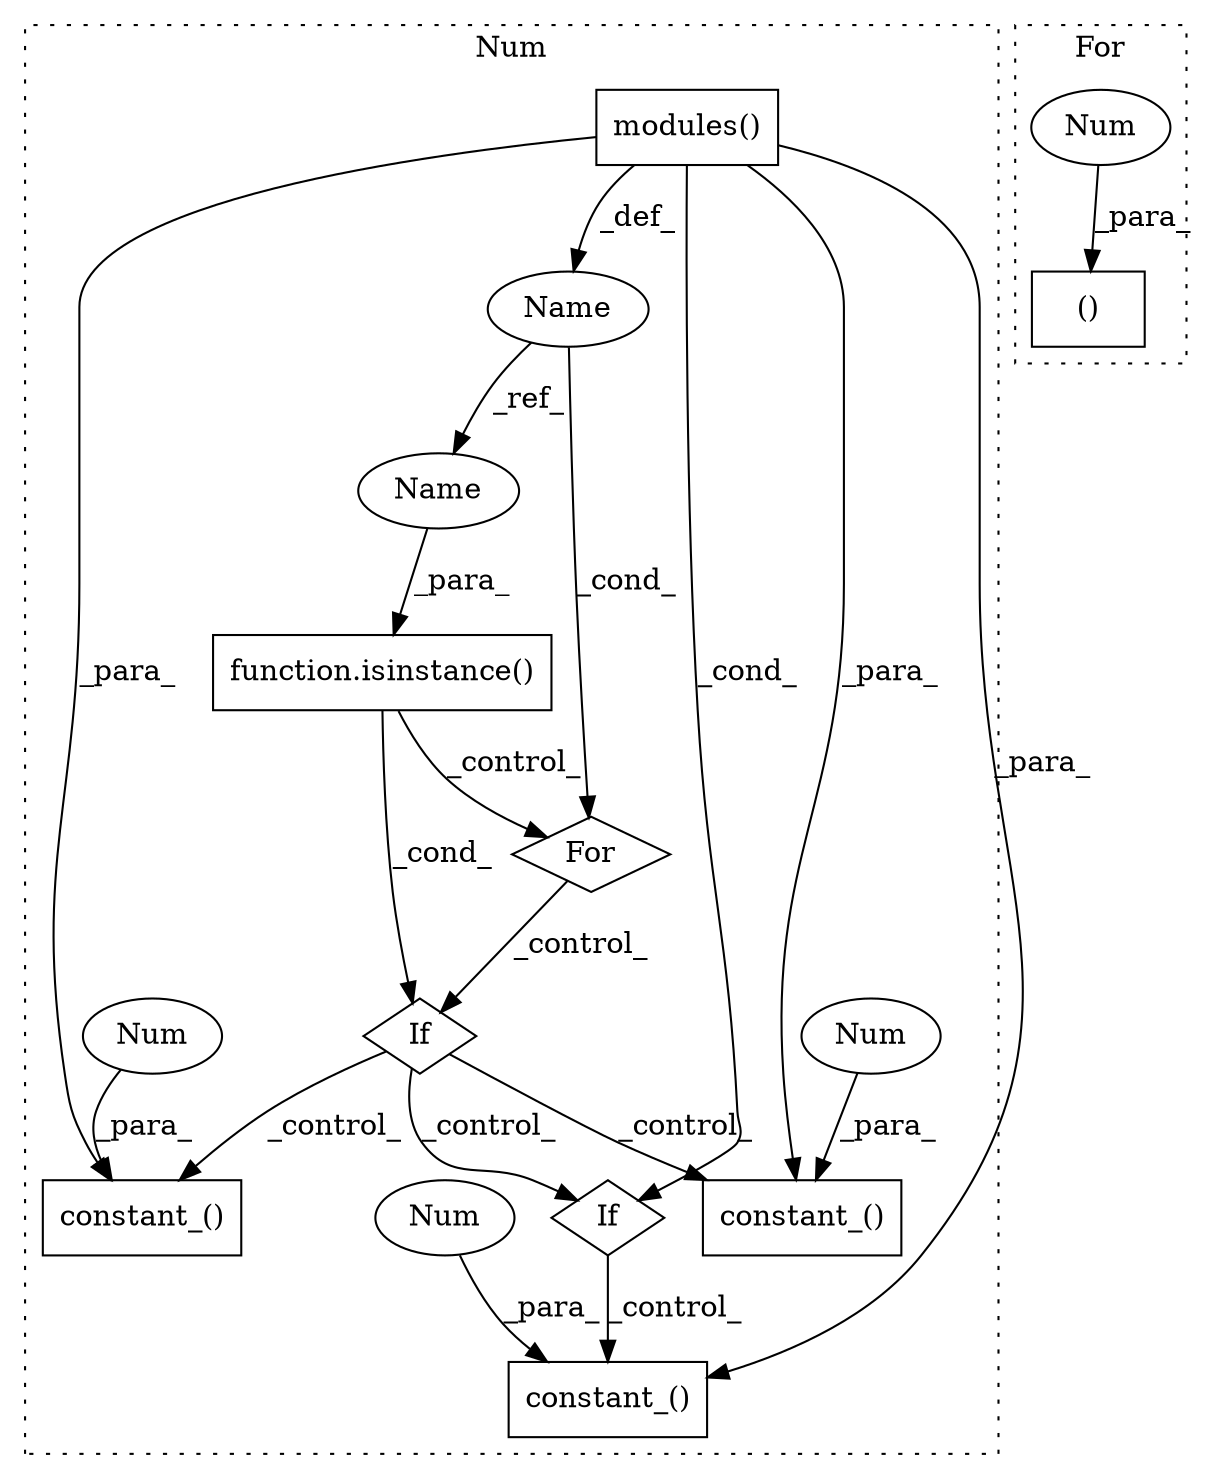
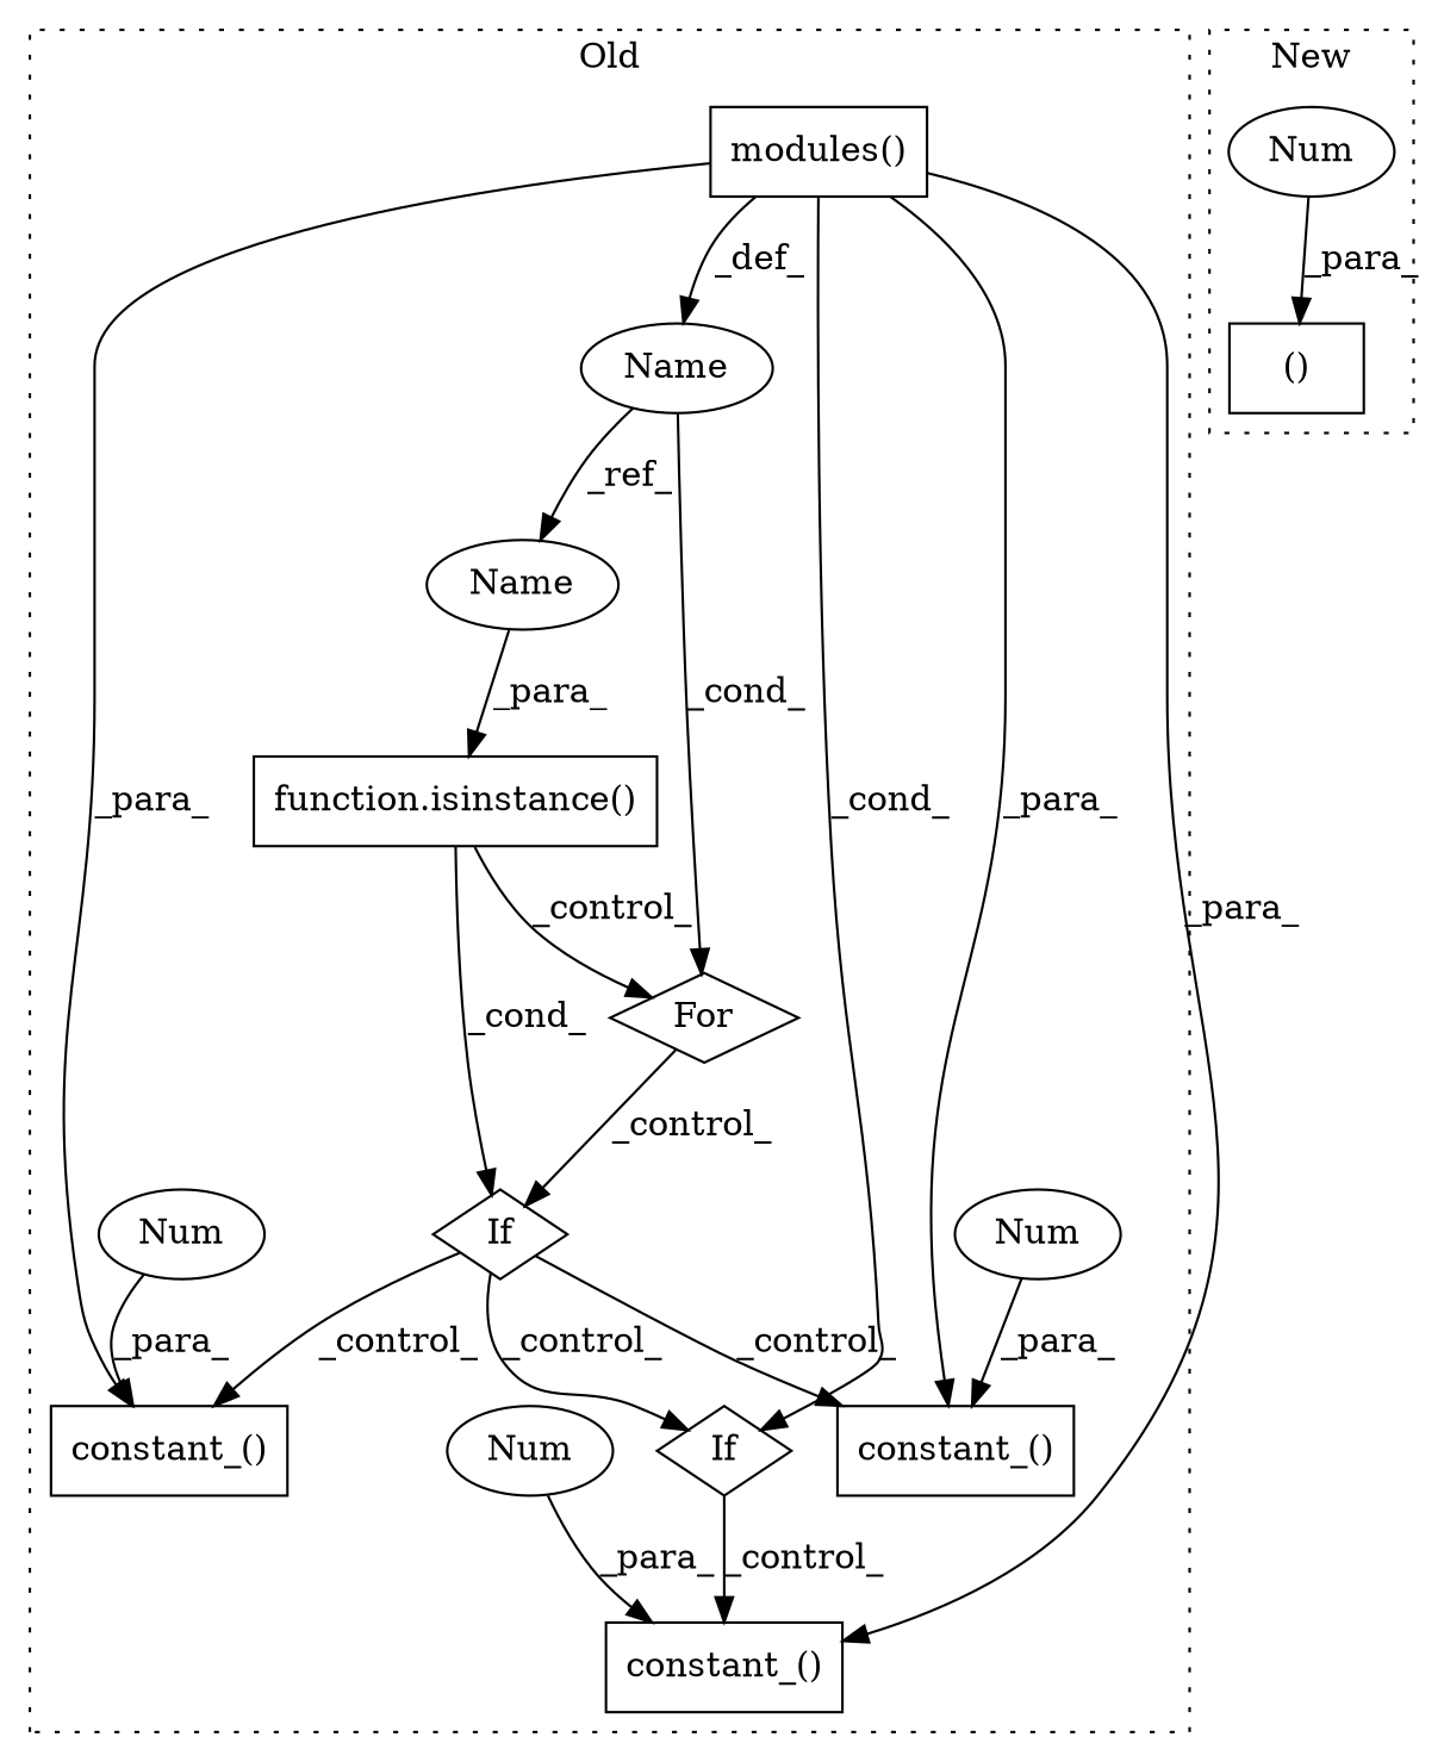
  digraph {
    node [a=75 l=1 shape=box]
    n1 [l=14 label="modules()" s=2864]
    n2 [a=96 l="0,18" label=If s="3119,3148" shape=diamond]
    n3 [a=87 label=Name s=2859 shape=ellipse]
    n4 [l="11,1" label="function.isinstance()" s="3119,3147"]
    n5 [a=107 l="4,14" label=For s="2855,2878" shape=diamond]
    n6 [a=96 l="0,18" label=If s="3259,3283" shape=diamond]
    n7 [l="18,1" label="constant_()" s="3166,3195"]
    n8 [a=76 label=Num s=3194 shape=ellipse]
    n9 [l="18,1" label="constant_()" s="3352,3379"]
    n10 [a=76 label=Num s=3378 shape=ellipse]
    n11 [l="18,1" label="constant_()" s="3213,3240"]
    n12 [a=76 label=Num s=3239 shape=ellipse]
    n13 [a=87 label=Name s=3130 shape=ellipse]
    n14 [a=54 l=4 label="()" s=2658]
    n15 [a=76 l=2 label=Num s=2660 shape=ellipse]
    subgraph cluster_1 {
-     label=Num
+     label=Old
      style=dotted
      n1
      n2
      n3
      n4
      n5
      n6
      n7
      n8
      n9
      n10
      n11
      n12
      n13
    }
    subgraph cluster_2 {
-     label=For
+     label=New
      style=dotted
      n14
      n15
    }
    n1 -> n3 [label=_def_]
    n1 -> n6 [label=_cond_]
    n1 -> n7 [label=_para_]
    n1 -> n9 [label=_para_]
    n1 -> n11 [label=_para_]
    n2 -> n6 [label=_control_]
    n2 -> n7 [label=_control_]
    n2 -> n11 [label=_control_]
    n3 -> n5 [label=_cond_]
    n3 -> n13 [label=_ref_]
    n4 -> n2 [label=_cond_]
    n4 -> n5 [label=_control_]
    n5 -> n2 [label=_control_]
    n6 -> n9 [label=_control_]
    n8 -> n7 [label=_para_]
    n10 -> n9 [label=_para_]
    n12 -> n11 [label=_para_]
    n13 -> n4 [label=_para_]
    n15 -> n14 [label=_para_]
  }
